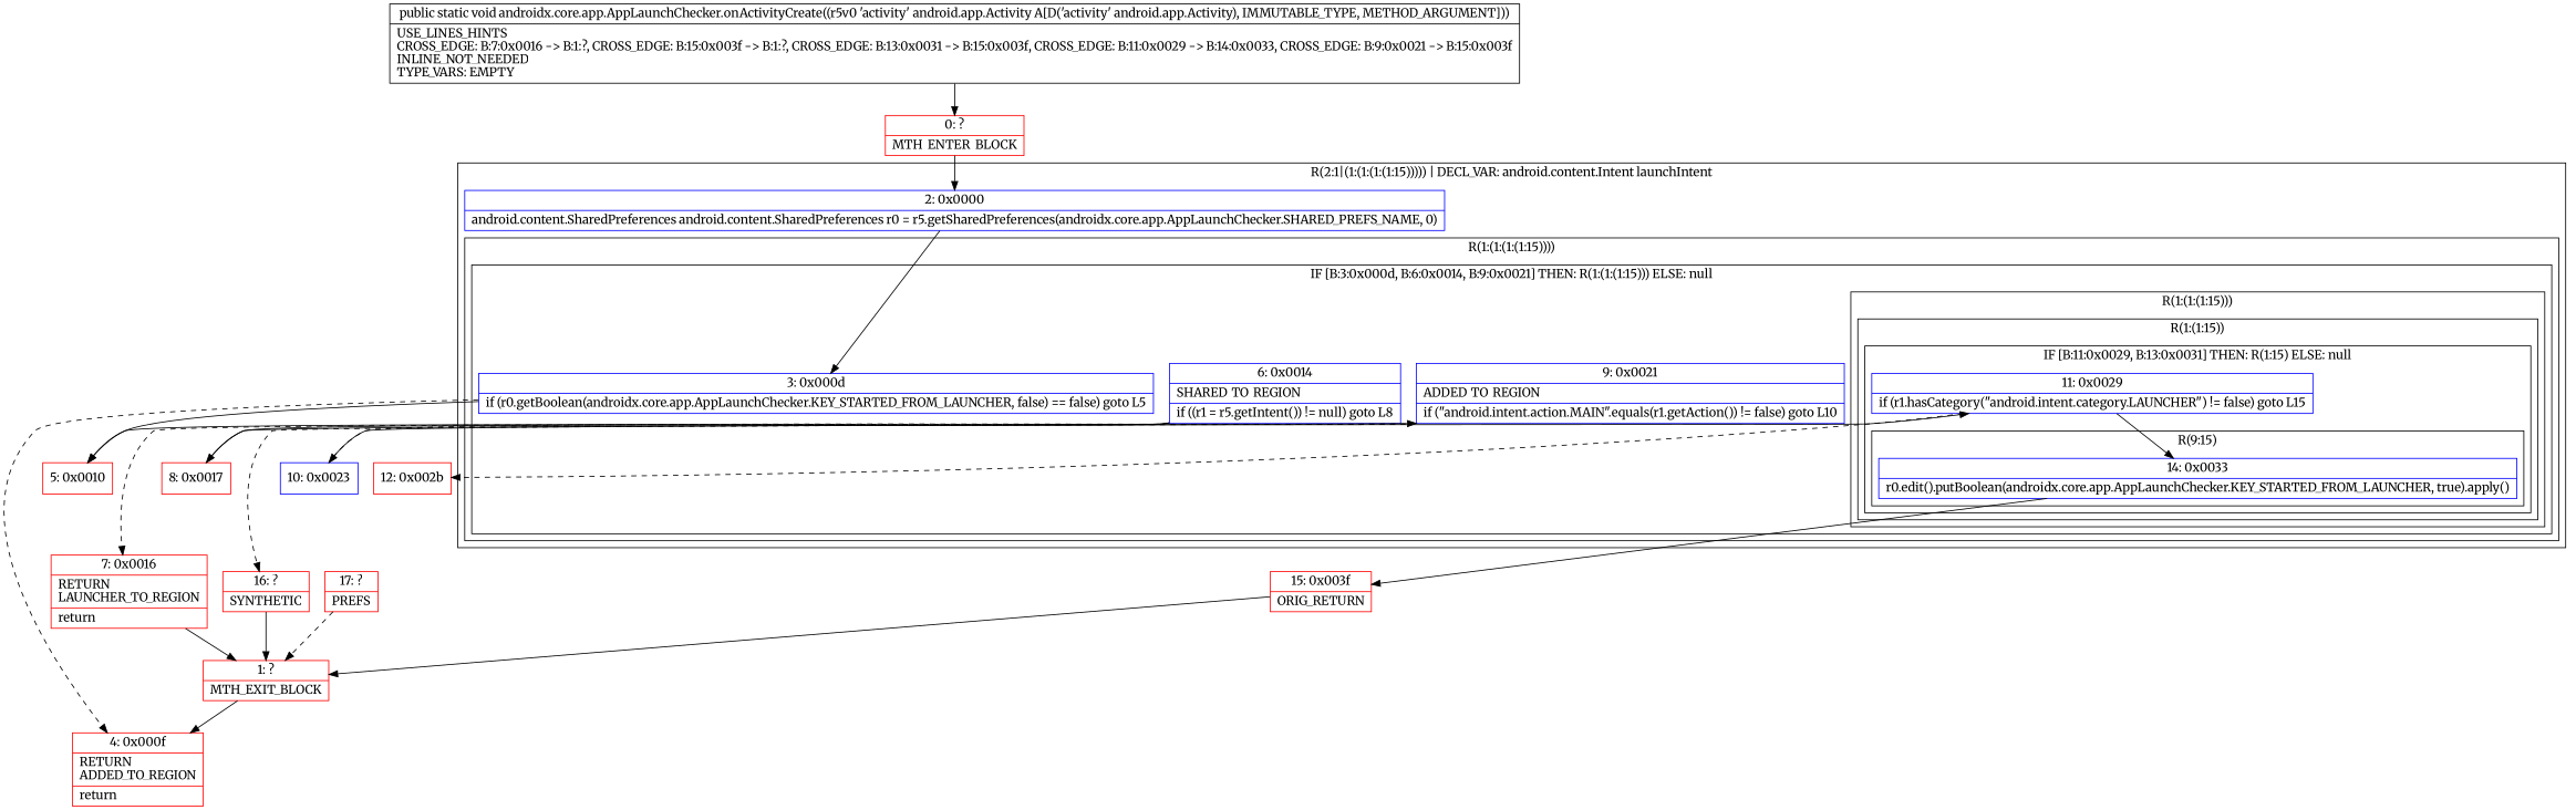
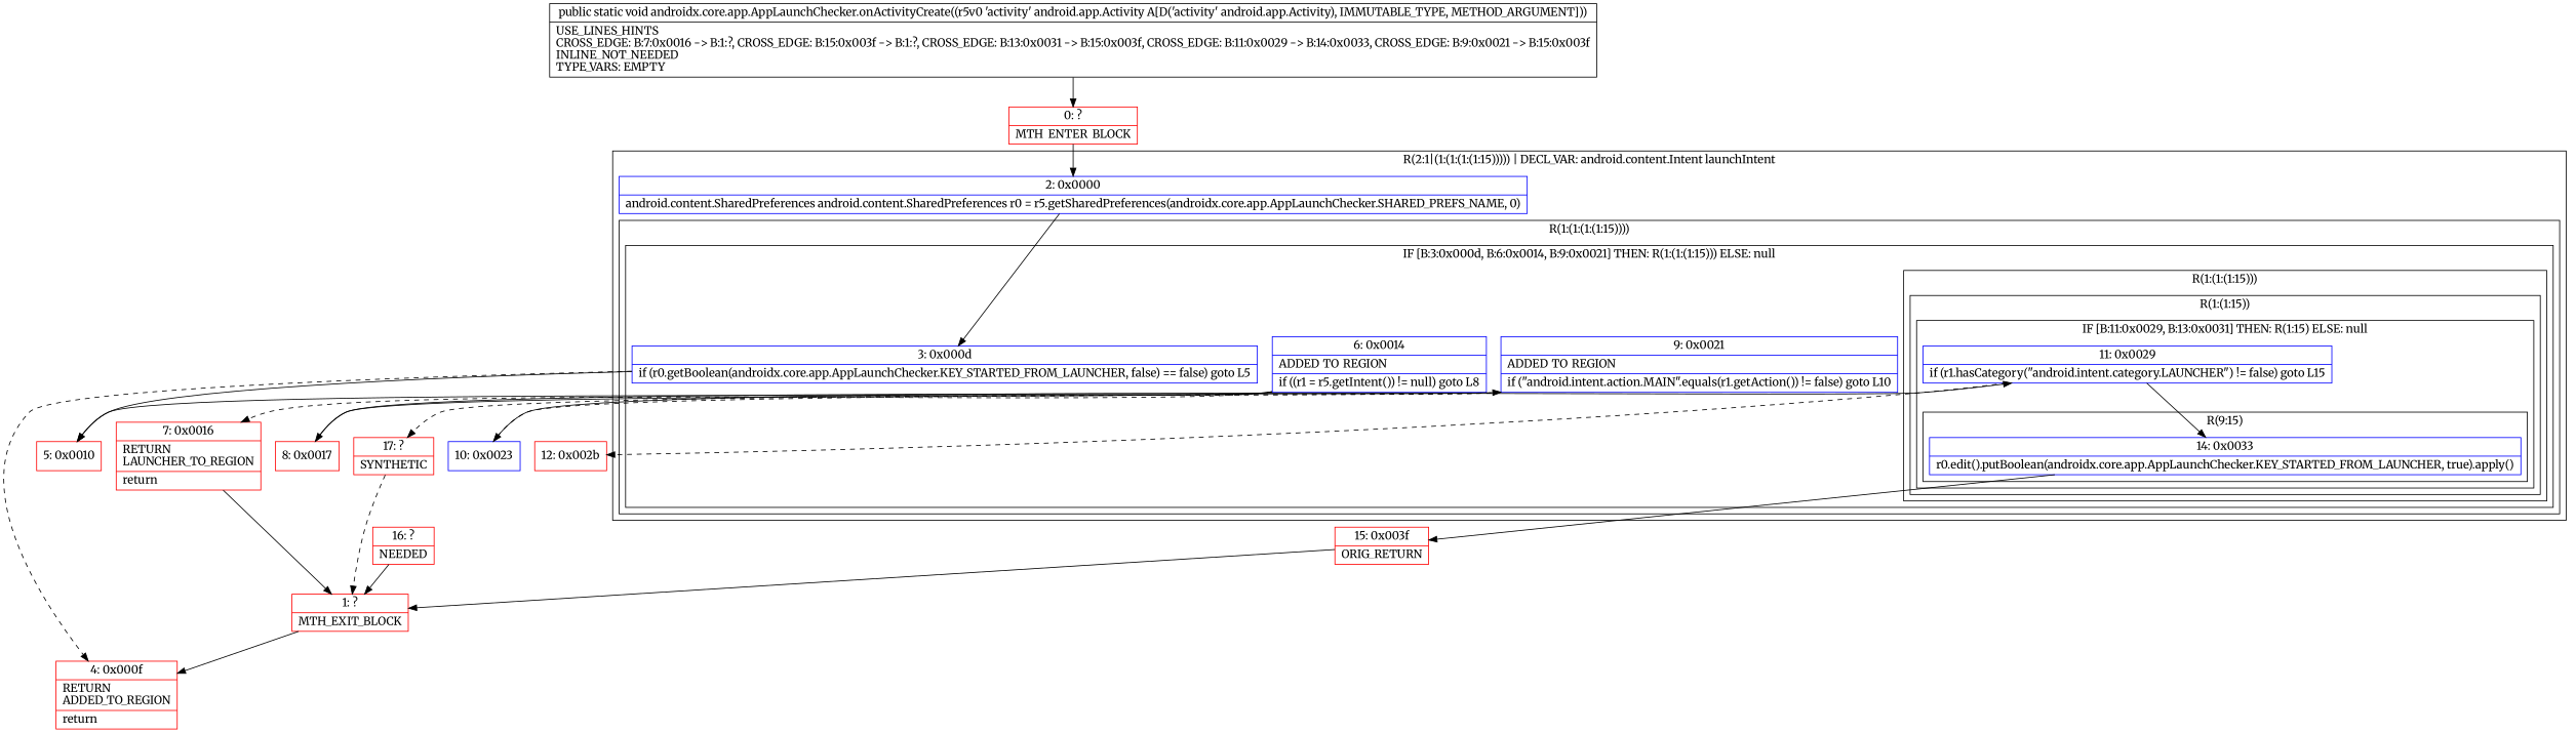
  digraph {
    fontname=Merriweather
    node [color=red fontname=Merriweather shape=record]
    edge [fontname=Merriweather]
    n1 [color=blue label="{14\:\ 0x0033|r0.edit().putBoolean(androidx.core.app.AppLaunchChecker.KEY_STARTED_FROM_LAUNCHER, true).apply()\l}"]
    n2 [color=blue label="{11\:\ 0x0029|if (r1.hasCategory(\"android.intent.category.LAUNCHER\") != false) goto L15\l}"]
    n3 [color=blue label="{3\:\ 0x000d|if (r0.getBoolean(androidx.core.app.AppLaunchChecker.KEY_STARTED_FROM_LAUNCHER, false) == false) goto L5\l}"]
-   n4 [color=blue label="{6\:\ 0x0014|SHARED_TO_REGION\l|if ((r1 = r5.getIntent()) != null) goto L8\l}"]
+   n4 [color=blue label="{6\:\ 0x0014|ADDED_TO_REGION\l|if ((r1 = r5.getIntent()) != null) goto L8\l}"]
    n5 [color=blue label="{9\:\ 0x0021|ADDED_TO_REGION\l|if (\"android.intent.action.MAIN\".equals(r1.getAction()) != false) goto L10\l}"]
    n6 [color=blue label="{2\:\ 0x0000|android.content.SharedPreferences android.content.SharedPreferences r0 = r5.getSharedPreferences(androidx.core.app.AppLaunchChecker.SHARED_PREFS_NAME, 0)\l}"]
    n7 [label="{15\:\ 0x003f|ORIG_RETURN\l}"]
    n8 [label="{12\:\ 0x002b}"]
    n9 [label="{4\:\ 0x000f|RETURN\lADDED_TO_REGION\l|return\l}"]
    n10 [label="{5\:\ 0x0010}"]
    n11 [label="{7\:\ 0x0016|RETURN\lLAUNCHER_TO_REGION\l|return\l}"]
    n12 [label="{8\:\ 0x0017}"]
    n13 [color=blue label="{10\:\ 0x0023}"]
-   n14 [label="{16\:\ ?|SYNTHETIC\l}"]
+   n14 [label="{16\:\ ?|NEEDED\l}"]
    n15 [label="{1\:\ ?|MTH_EXIT_BLOCK\l}"]
-   n16 [label="{17\:\ ?|PREFS\l}"]
+   n16 [label="{17\:\ ?|SYNTHETIC\l}"]
    n17 [label="{0\:\ ?|MTH_ENTER_BLOCK\l}"]
    n18 [label="{public static void androidx.core.app.AppLaunchChecker.onActivityCreate((r5v0 'activity' android.app.Activity A[D('activity' android.app.Activity), IMMUTABLE_TYPE, METHOD_ARGUMENT]))  | USE_LINES_HINTS\lCROSS_EDGE: B:7:0x0016 \-\> B:1:?, CROSS_EDGE: B:15:0x003f \-\> B:1:?, CROSS_EDGE: B:13:0x0031 \-\> B:15:0x003f, CROSS_EDGE: B:11:0x0029 \-\> B:14:0x0033, CROSS_EDGE: B:9:0x0021 \-\> B:15:0x003f\lINLINE_NOT_NEEDED\lTYPE_VARS: EMPTY\l}" color=""]
    subgraph cluster_1 {
      label="R(2:1|(1:(1:(1:(1:15))))) | DECL_VAR: android.content.Intent launchIntent\l"
      n6
      subgraph cluster_2 {
        label="R(1:(1:(1:(1:15))))"
        subgraph cluster_3 {
          label="IF [B:3:0x000d, B:6:0x0014, B:9:0x0021] THEN: R(1:(1:(1:15))) ELSE: null"
          n3
          n4
          n5
          subgraph cluster_4 {
            label="R(1:(1:(1:15)))"
            subgraph cluster_5 {
              label="R(1:(1:15))"
              subgraph cluster_6 {
                label="IF [B:11:0x0029, B:13:0x0031] THEN: R(1:15) ELSE: null"
                n2
                subgraph cluster_7 {
                  label="R(9:15)"
                  n1
                }
              }
            }
          }
        }
      }
    }
    n1 -> n7
    n2 -> n1
    n2 -> n8 [style=dashed]
    n3 -> n9 [style=dashed]
    n3 -> n10
    n4 -> n10
    n4 -> n11 [style=dashed]
    n4 -> n12
    n5 -> n13 [style=dashed]
-   n5 -> n14 [style=dashed]
+   n5 -> n16 [style=dashed]
    n6 -> n3
    n7 -> n15
    n11 -> n15
    n12 -> n5
    n13 -> n2
    n14 -> n15
    n15 -> n9
    n16 -> n15 [style=dashed]
    n17 -> n6
    n18 -> n17
  }
